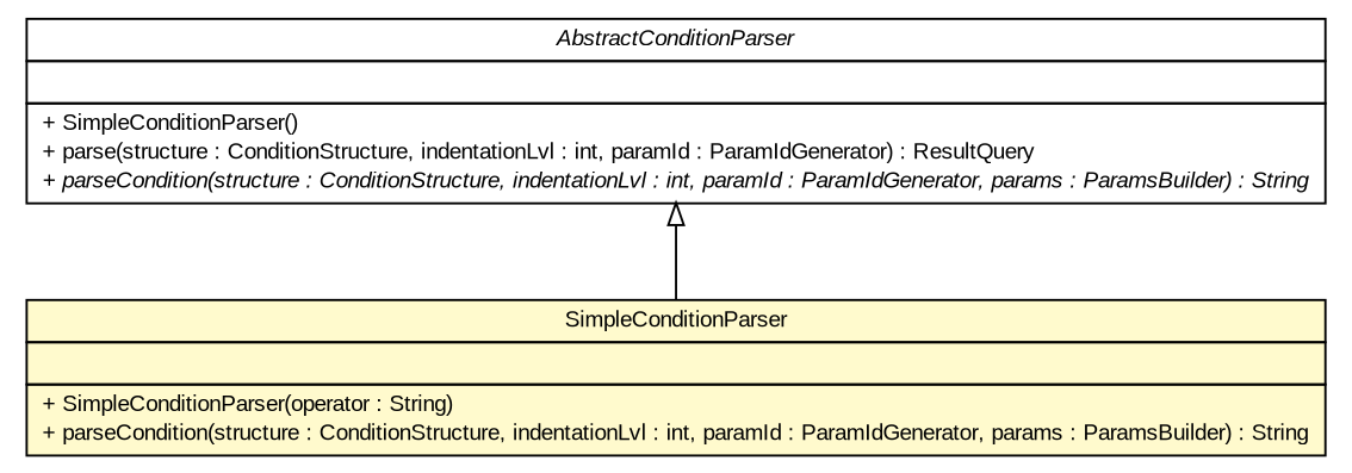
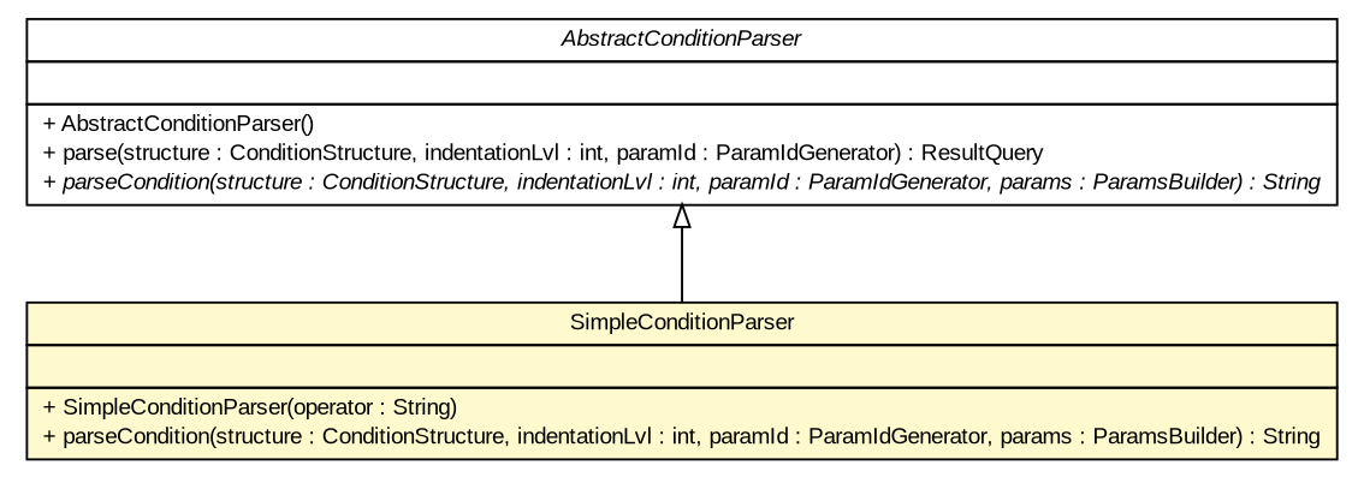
  digraph {
    nodesep=0.25
    ranksep=0.5
    node [fontcolor=black fontname=arial fontsize=10.0 shape=plaintext]
    n1 [label=<<table title="br.gov.to.sefaz.persistence.query.parser.where.conditions.SimpleConditionParser" border="0" cellborder="1" cellspacing="0" cellpadding="2" port="p" bgcolor="lemonChiffon" href="./SimpleConditionParser.html"> 		<tr><td><table border="0" cellspacing="0" cellpadding="1"> <tr><td align="center" balign="center"> SimpleConditionParser </td></tr> 		</table></td></tr> 		<tr><td><table border="0" cellspacing="0" cellpadding="1"> <tr><td align="left" balign="left">  </td></tr> 		</table></td></tr> 		<tr><td><table border="0" cellspacing="0" cellpadding="1"> <tr><td align="left" balign="left"> + SimpleConditionParser(operator : String) </td></tr> <tr><td align="left" balign="left"> + parseCondition(structure : ConditionStructure, indentationLvl : int, paramId : ParamIdGenerator, params : ParamsBuilder) : String </td></tr> 		</table></td></tr> 		</table>>]
-   n2 [label=<<table title="br.gov.to.sefaz.persistence.query.parser.where.conditions.AbstractConditionParser" border="0" cellborder="1" cellspacing="0" cellpadding="2" port="p" href="./AbstractConditionParser.html"> 		<tr><td><table border="0" cellspacing="0" cellpadding="1"> <tr><td align="center" balign="center"><font face="arial italic"> AbstractConditionParser </font></td></tr> 		</table></td></tr> 		<tr><td><table border="0" cellspacing="0" cellpadding="1"> <tr><td align="left" balign="left">  </td></tr> 		</table></td></tr> 		<tr><td><table border="0" cellspacing="0" cellpadding="1"> <tr><td align="left" balign="left"> + SimpleConditionParser() </td></tr> <tr><td align="left" balign="left"> + parse(structure : ConditionStructure, indentationLvl : int, paramId : ParamIdGenerator) : ResultQuery </td></tr> <tr><td align="left" balign="left"><font face="arial italic" point-size="10.0"> + parseCondition(structure : ConditionStructure, indentationLvl : int, paramId : ParamIdGenerator, params : ParamsBuilder) : String </font></td></tr> 		</table></td></tr> 		</table>>]
+   n2 [label=<<table title="br.gov.to.sefaz.persistence.query.parser.where.conditions.AbstractConditionParser" border="0" cellborder="1" cellspacing="0" cellpadding="2" port="p" href="./AbstractConditionParser.html"> 		<tr><td><table border="0" cellspacing="0" cellpadding="1"> <tr><td align="center" balign="center"><font face="arial italic"> AbstractConditionParser </font></td></tr> 		</table></td></tr> 		<tr><td><table border="0" cellspacing="0" cellpadding="1"> <tr><td align="left" balign="left">  </td></tr> 		</table></td></tr> 		<tr><td><table border="0" cellspacing="0" cellpadding="1"> <tr><td align="left" balign="left"> + AbstractConditionParser() </td></tr> <tr><td align="left" balign="left"> + parse(structure : ConditionStructure, indentationLvl : int, paramId : ParamIdGenerator) : ResultQuery </td></tr> <tr><td align="left" balign="left"><font face="arial italic" point-size="10.0"> + parseCondition(structure : ConditionStructure, indentationLvl : int, paramId : ParamIdGenerator, params : ParamsBuilder) : String </font></td></tr> 		</table></td></tr> 		</table>>]
    n2 -> n1 [arrowtail=empty dir=back fontname=arial fontsize=10 headport=p labelfontname=arial labelfontsize=10 tailport=p]
  }
